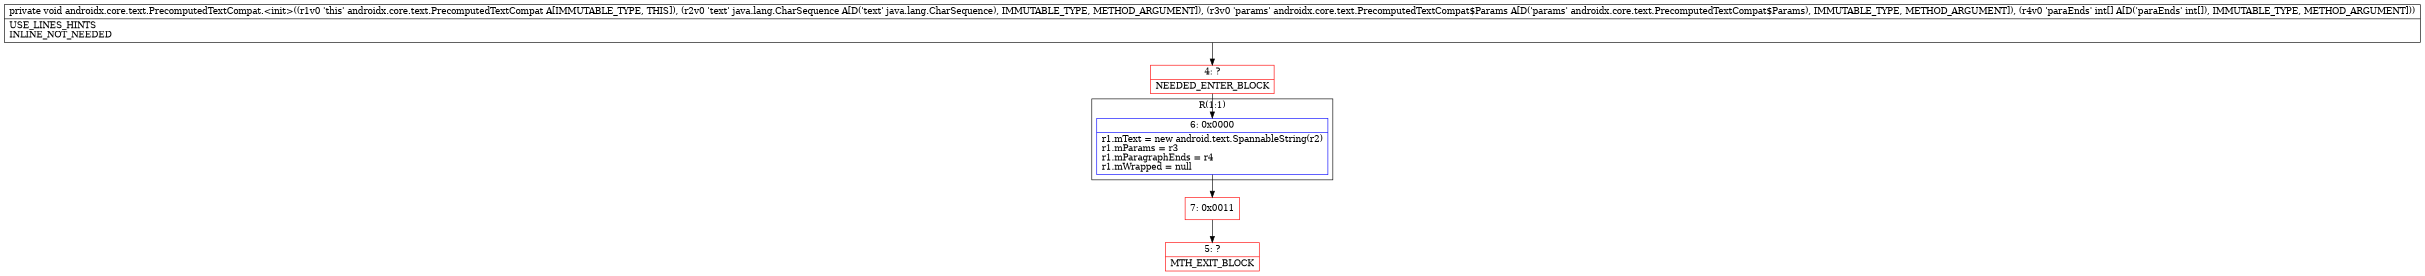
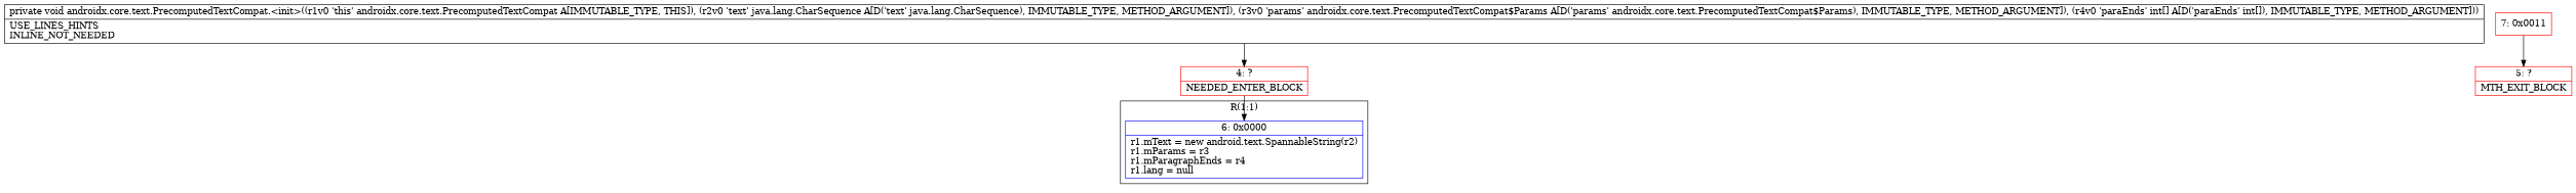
  digraph {
    node [color=red shape=record]
-   n1 [color=blue label="{6\:\ 0x0000|r1.mText = new android.text.SpannableString(r2)\lr1.mParams = r3\lr1.mParagraphEnds = r4\lr1.mWrapped = null\l}"]
+   n1 [color=blue label="{6\:\ 0x0000|r1.mText = new android.text.SpannableString(r2)\lr1.mParams = r3\lr1.mParagraphEnds = r4\lr1.lang = null\l}"]
    n2 [label="{7\:\ 0x0011}"]
    n3 [label="{5\:\ ?|MTH_EXIT_BLOCK\l}"]
    n4 [label="{4\:\ ?|NEEDED_ENTER_BLOCK\l}"]
    n5 [label="{private void androidx.core.text.PrecomputedTextCompat.\<init\>((r1v0 'this' androidx.core.text.PrecomputedTextCompat A[IMMUTABLE_TYPE, THIS]), (r2v0 'text' java.lang.CharSequence A[D('text' java.lang.CharSequence), IMMUTABLE_TYPE, METHOD_ARGUMENT]), (r3v0 'params' androidx.core.text.PrecomputedTextCompat$Params A[D('params' androidx.core.text.PrecomputedTextCompat$Params), IMMUTABLE_TYPE, METHOD_ARGUMENT]), (r4v0 'paraEnds' int[] A[D('paraEnds' int[]), IMMUTABLE_TYPE, METHOD_ARGUMENT]))  | USE_LINES_HINTS\lINLINE_NOT_NEEDED\l}" color=""]
    subgraph cluster_1 {
      label="R(1:1)"
      n1
    }
-   n1 -> n2
    n2 -> n3
    n4 -> n1
    n5 -> n4
  }
